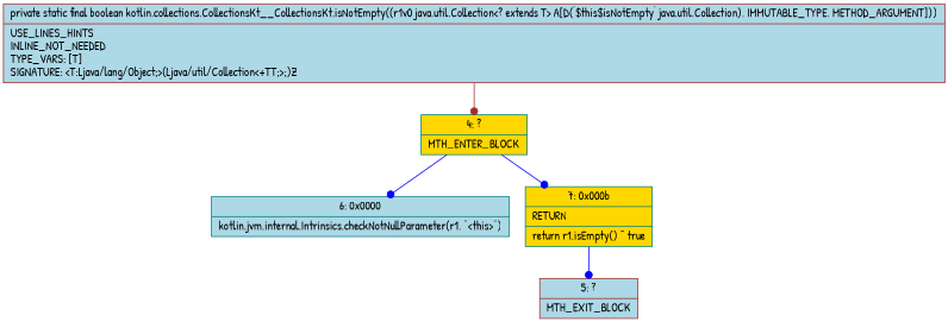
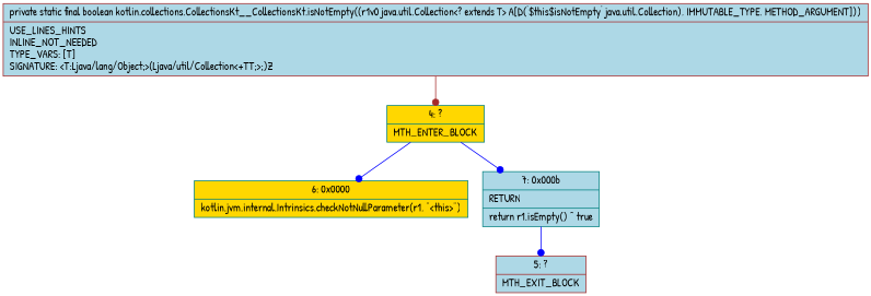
  digraph {
    fontname="Patrick Hand"
    node [color=teal fillcolor=lightblue fontname="Patrick Hand" shape=record style=filled]
    edge [arrowhead=dot color=blue fontname="Patrick Hand"]
    n1 [fillcolor=gold label="{4\:\ ?|MTH_ENTER_BLOCK\l}"]
-   n2 [label="{6\:\ 0x0000|kotlin.jvm.internal.Intrinsics.checkNotNullParameter(r1, \"\<this\>\")\l}"]
-   n3 [fillcolor=gold label="{7\:\ 0x000b|RETURN\l|return r1.isEmpty() ^ true\l}"]
+   n2 [fillcolor=gold label="{6\:\ 0x0000|kotlin.jvm.internal.Intrinsics.checkNotNullParameter(r1, \"\<this\>\")\l}"]
+   n3 [label="{7\:\ 0x000b|RETURN\l|return r1.isEmpty() ^ true\l}"]
    n4 [color=brown label="{5\:\ ?|MTH_EXIT_BLOCK\l}"]
    n5 [color=brown label="{private static final boolean kotlin.collections.CollectionsKt__CollectionsKt.isNotEmpty((r1v0 java.util.Collection\<? extends T\> A[D('$this$isNotEmpty' java.util.Collection), IMMUTABLE_TYPE, METHOD_ARGUMENT]))  | USE_LINES_HINTS\lINLINE_NOT_NEEDED\lTYPE_VARS: [T]\lSIGNATURE: \<T:Ljava\/lang\/Object;\>(Ljava\/util\/Collection\<+TT;\>;)Z\l}"]
    n1 -> n2
    n1 -> n3
    n3 -> n4
    n5 -> n1 [color=brown]
  }
